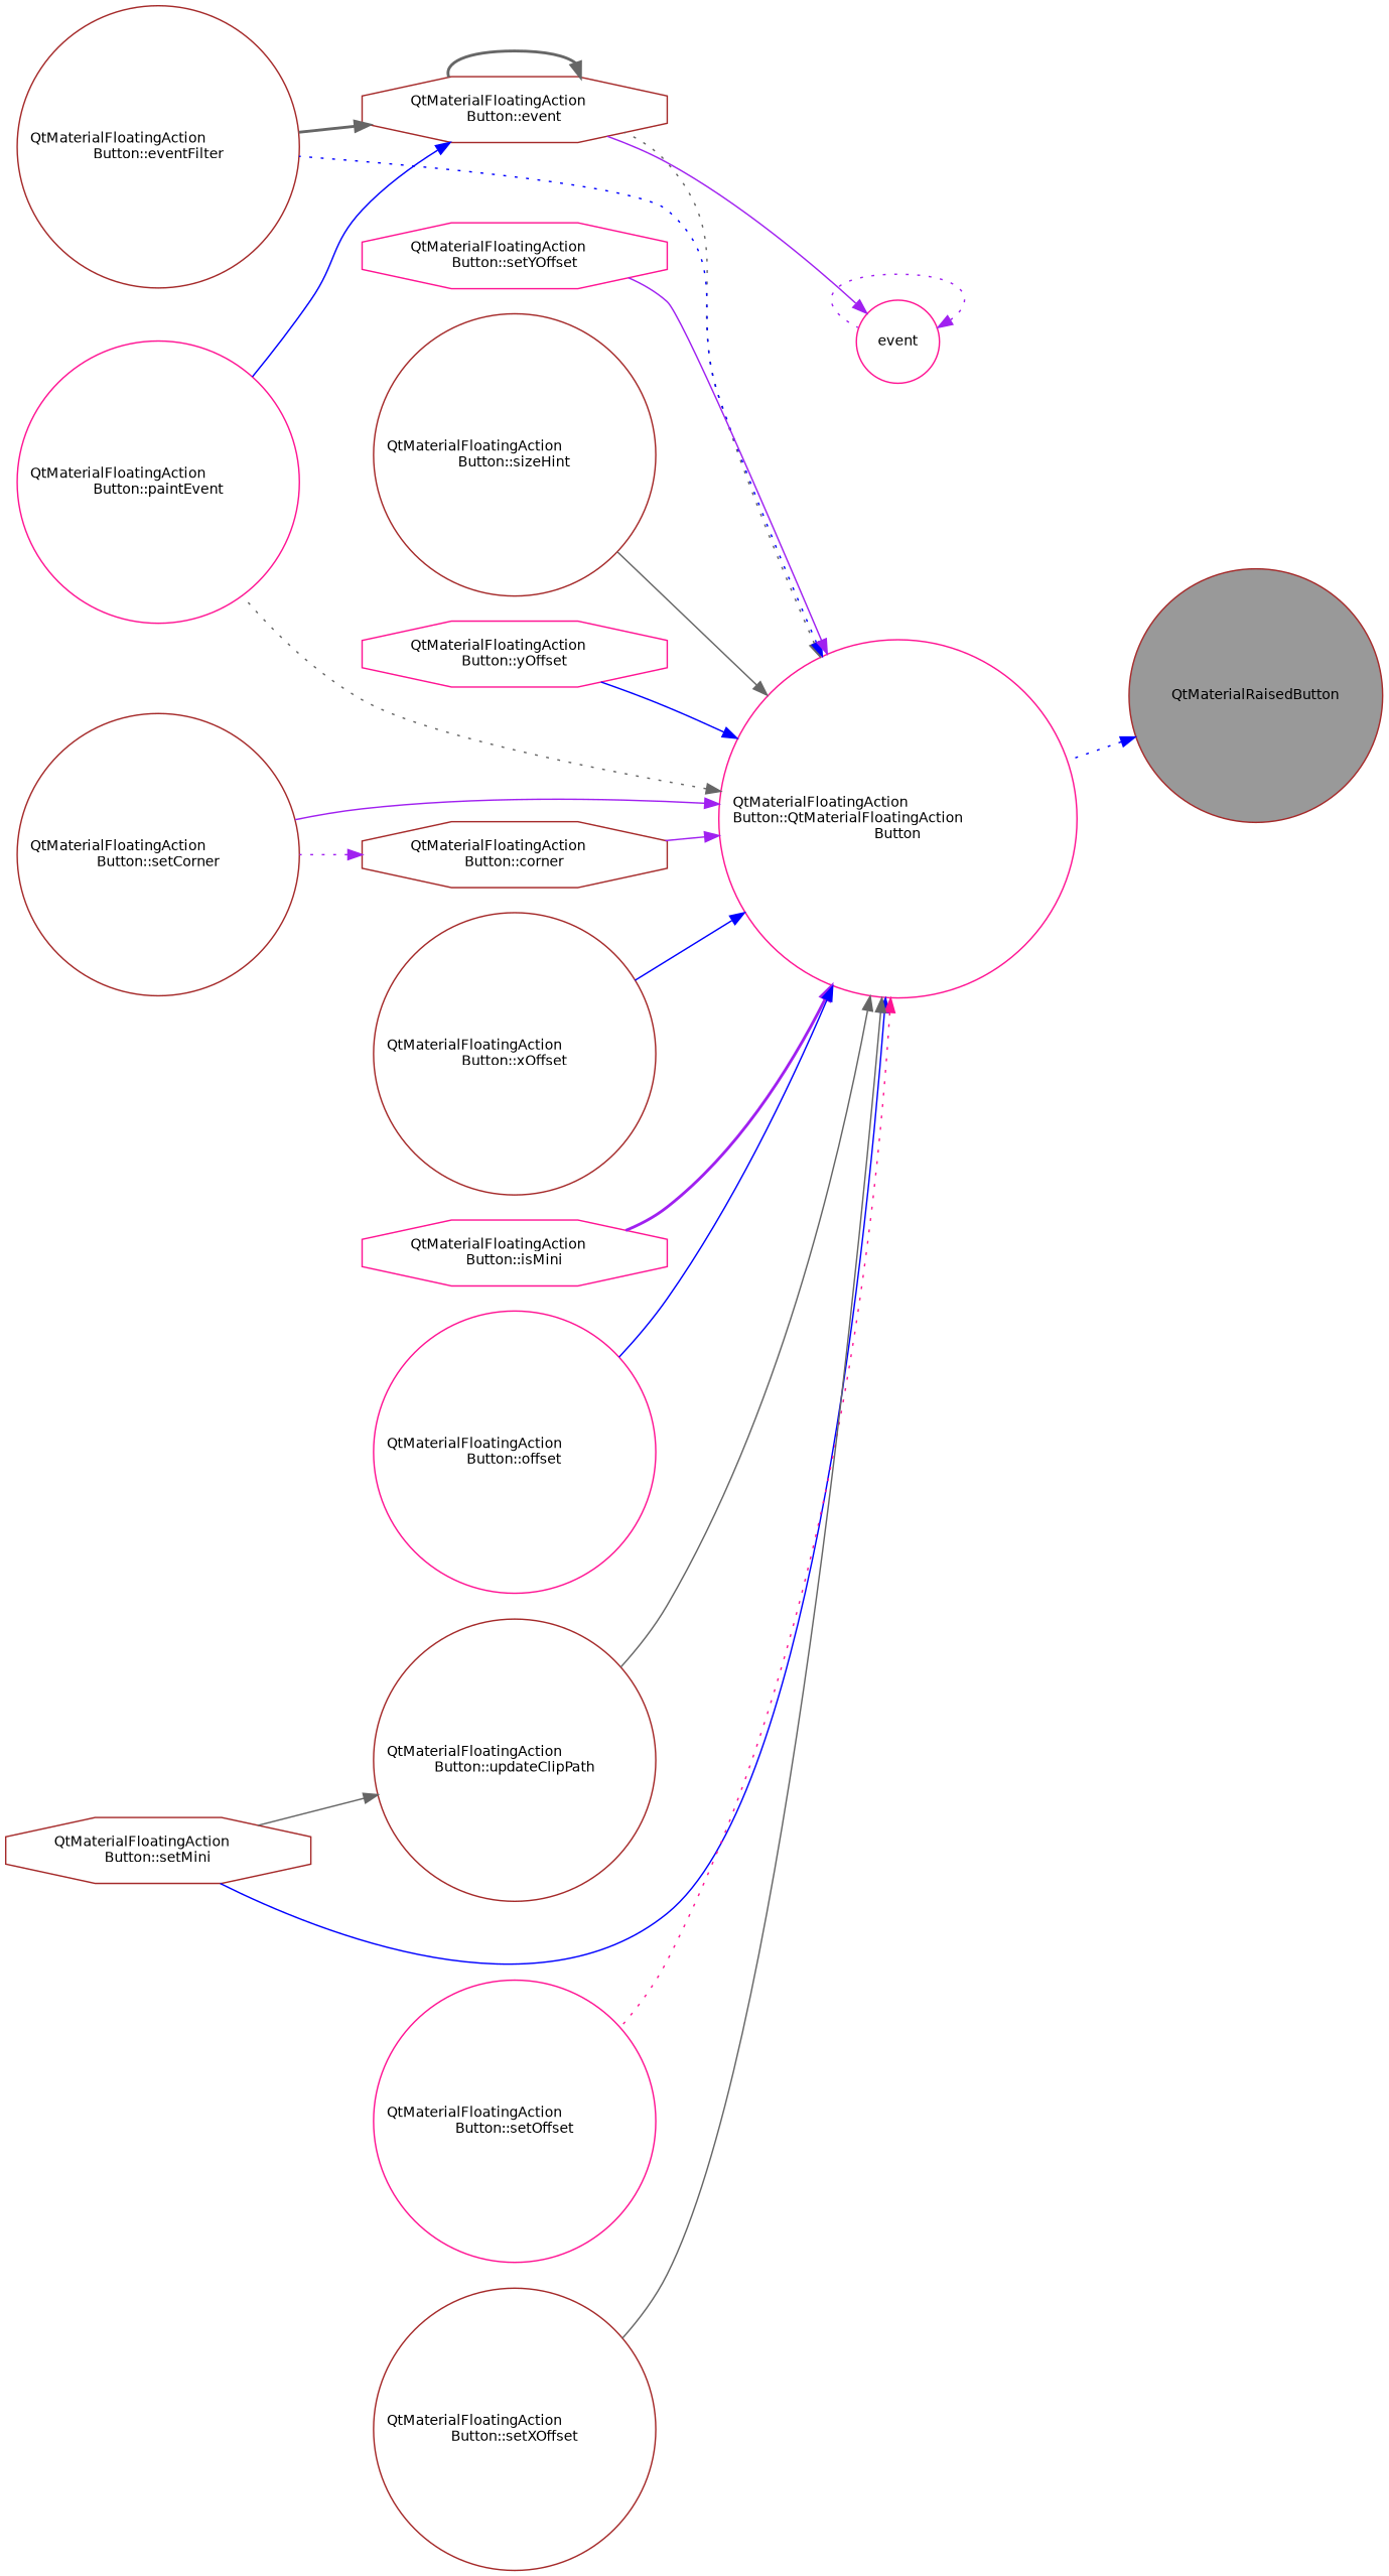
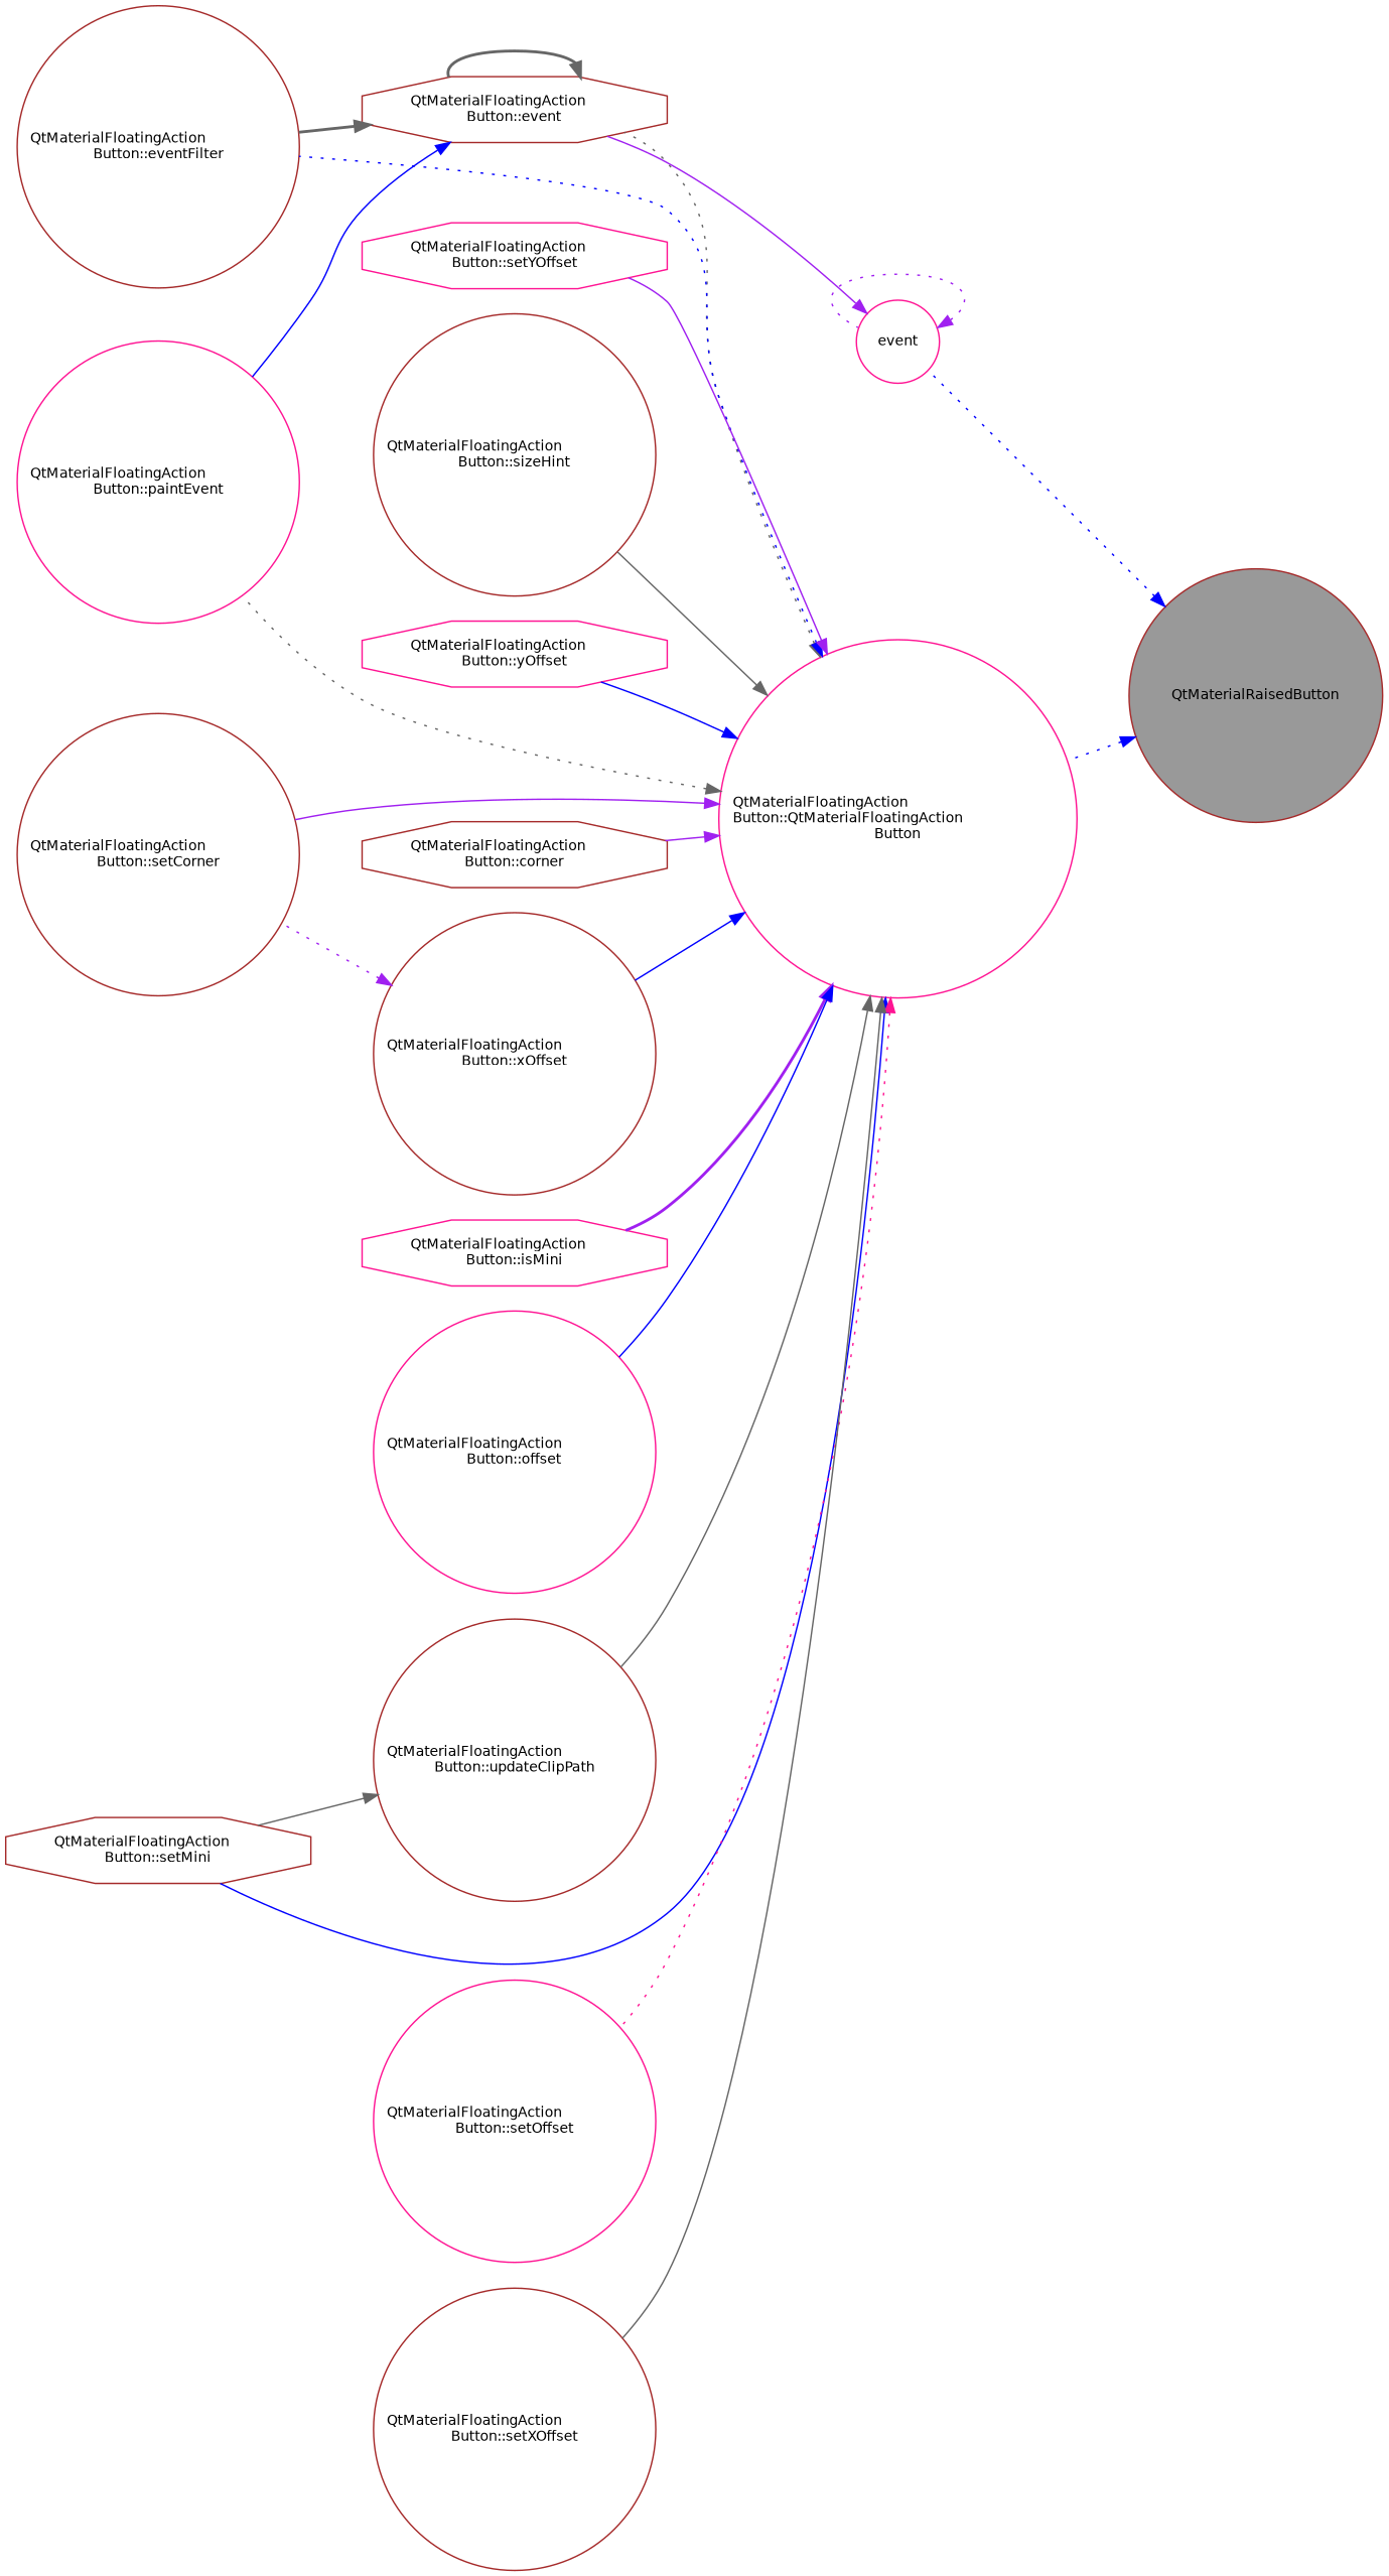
  digraph {
    rankdir=RL
    node [color=brown fillcolor=white fontname=Helvetica fontsize=10 shape=circle style=filled]
    edge [color=blue dir=back fontname=Helvetica fontsize=10 labelfontname=Helvetica labelfontsize=10 style=solid]
    n1 [fillcolor=grey60 fontcolor=black height=0.2 label=QtMaterialRaisedButton width=0.4]
    n2 [color=deeppink height=0.2 label=event width=0.4]
    n3 [color=deeppink height=0.2 label="QtMaterialFloatingAction\lButton::QtMaterialFloatingAction\lButton" width=0.4]
    n4 [height=0.2 label="QtMaterialFloatingAction\lButton::event" shape=octagon width=0.4]
    n5 [height=0.2 label="QtMaterialFloatingAction\lButton::eventFilter" width=0.4]
    n6 [color=deeppink height=0.2 label="QtMaterialFloatingAction\lButton::paintEvent" width=0.4]
    n7 [height=0.2 label="QtMaterialFloatingAction\lButton::corner" shape=octagon width=0.4]
    n8 [height=0.2 label="QtMaterialFloatingAction\lButton::setCorner" width=0.4]
    n9 [color=deeppink height=0.2 label="QtMaterialFloatingAction\lButton::isMini" shape=octagon width=0.4]
    n10 [color=deeppink height=0.2 label="QtMaterialFloatingAction\lButton::offset" width=0.4]
    n11 [height=0.2 label="QtMaterialFloatingAction\lButton::setMini" shape=octagon width=0.4]
    n12 [color=deeppink height=0.2 label="QtMaterialFloatingAction\lButton::setOffset" width=0.4]
    n13 [height=0.2 label="QtMaterialFloatingAction\lButton::setXOffset" width=0.4]
    n14 [color=deeppink height=0.2 label="QtMaterialFloatingAction\lButton::setYOffset" shape=octagon width=0.4]
    n15 [height=0.2 label="QtMaterialFloatingAction\lButton::sizeHint" width=0.4]
    n16 [height=0.2 label="QtMaterialFloatingAction\lButton::updateClipPath" width=0.4]
    n17 [height=0.2 label="QtMaterialFloatingAction\lButton::xOffset" width=0.4]
    n18 [color=deeppink height=0.2 label="QtMaterialFloatingAction\lButton::yOffset" shape=octagon width=0.4]
+   n1 -> n2 [style=dotted]
    n1 -> n3 [style=dotted]
    n2 -> n2 [color=purple style=dotted]
    n2 -> n4 [color=purple]
    n3 -> n4 [color=gray40 style=dotted]
    n3 -> n5 [style=dotted]
    n3 -> n6 [color=gray40 style=dotted]
    n3 -> n7 [color=purple]
    n3 -> n8 [color=purple]
    n3 -> n9 [color=purple style=bold]
    n3 -> n10
    n3 -> n11
    n3 -> n12 [color=deeppink style=dotted]
    n3 -> n13 [color=gray40]
    n3 -> n14 [color=purple]
    n3 -> n15 [color=gray40]
    n3 -> n16 [color=gray40]
    n3 -> n17
    n3 -> n18
    n4 -> n4 [color=gray40 style=bold]
    n4 -> n5 [color=gray40 style=bold]
    n4 -> n6
-   n7 -> n8 [color=purple style=dotted]
+   n17 -> n8 [color=purple style=dotted]
    n16 -> n11 [color=gray40]
  }
